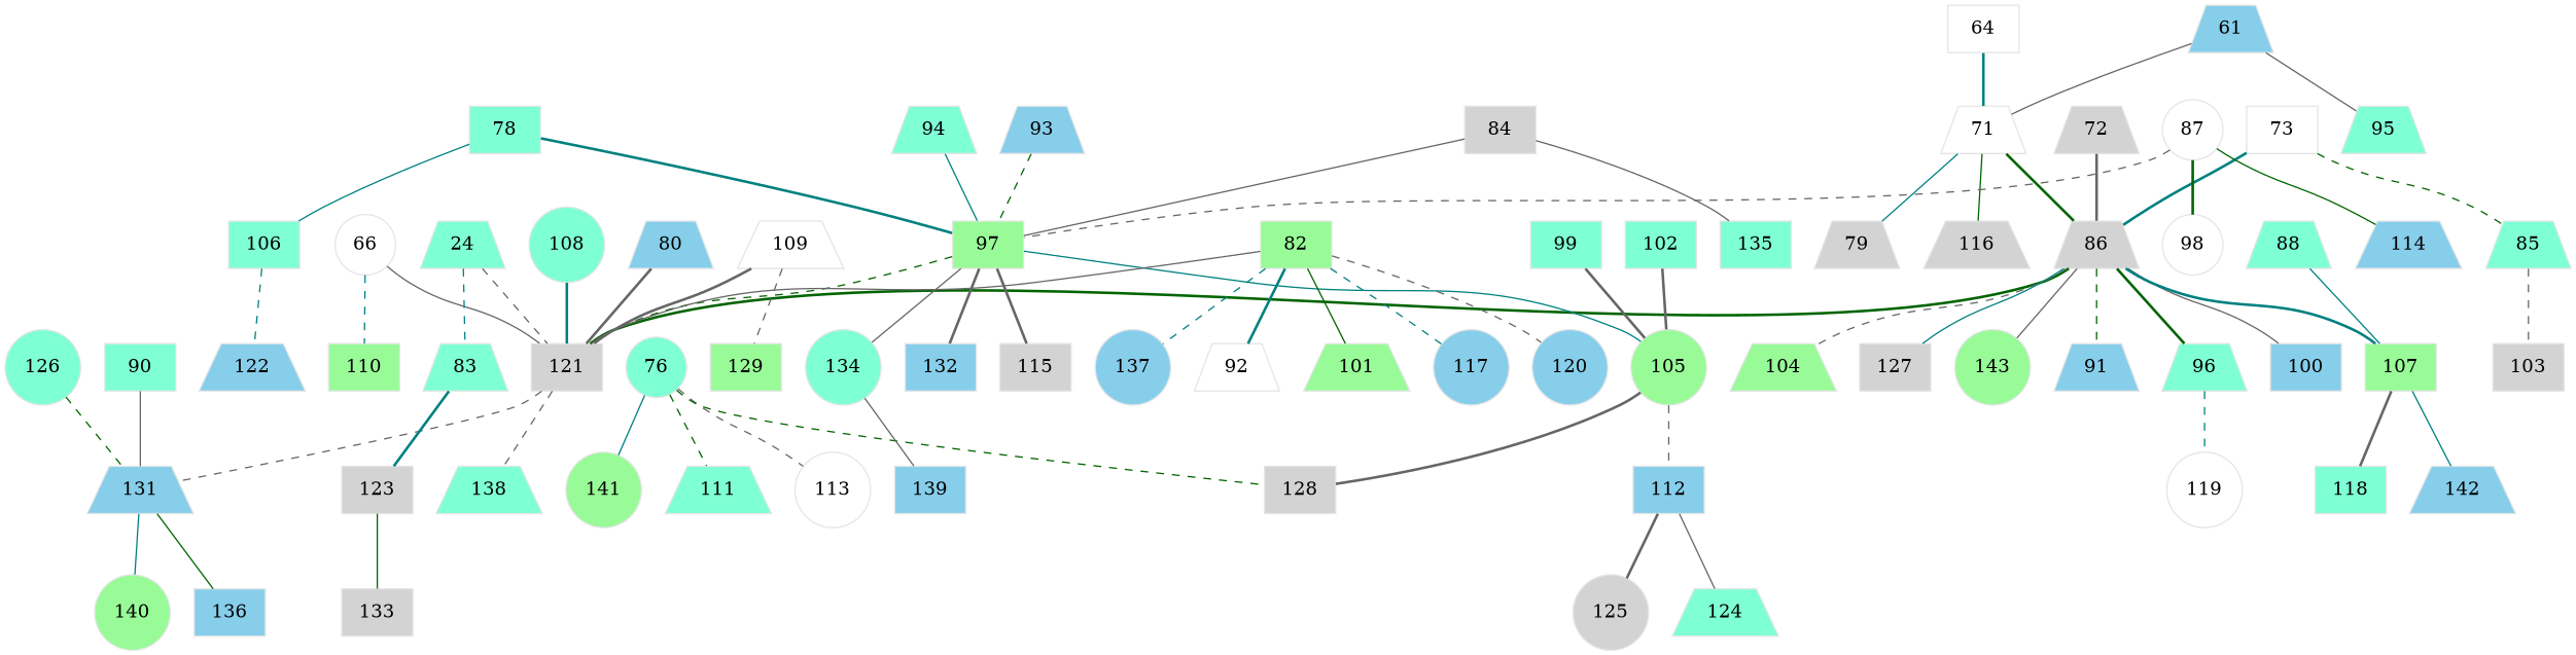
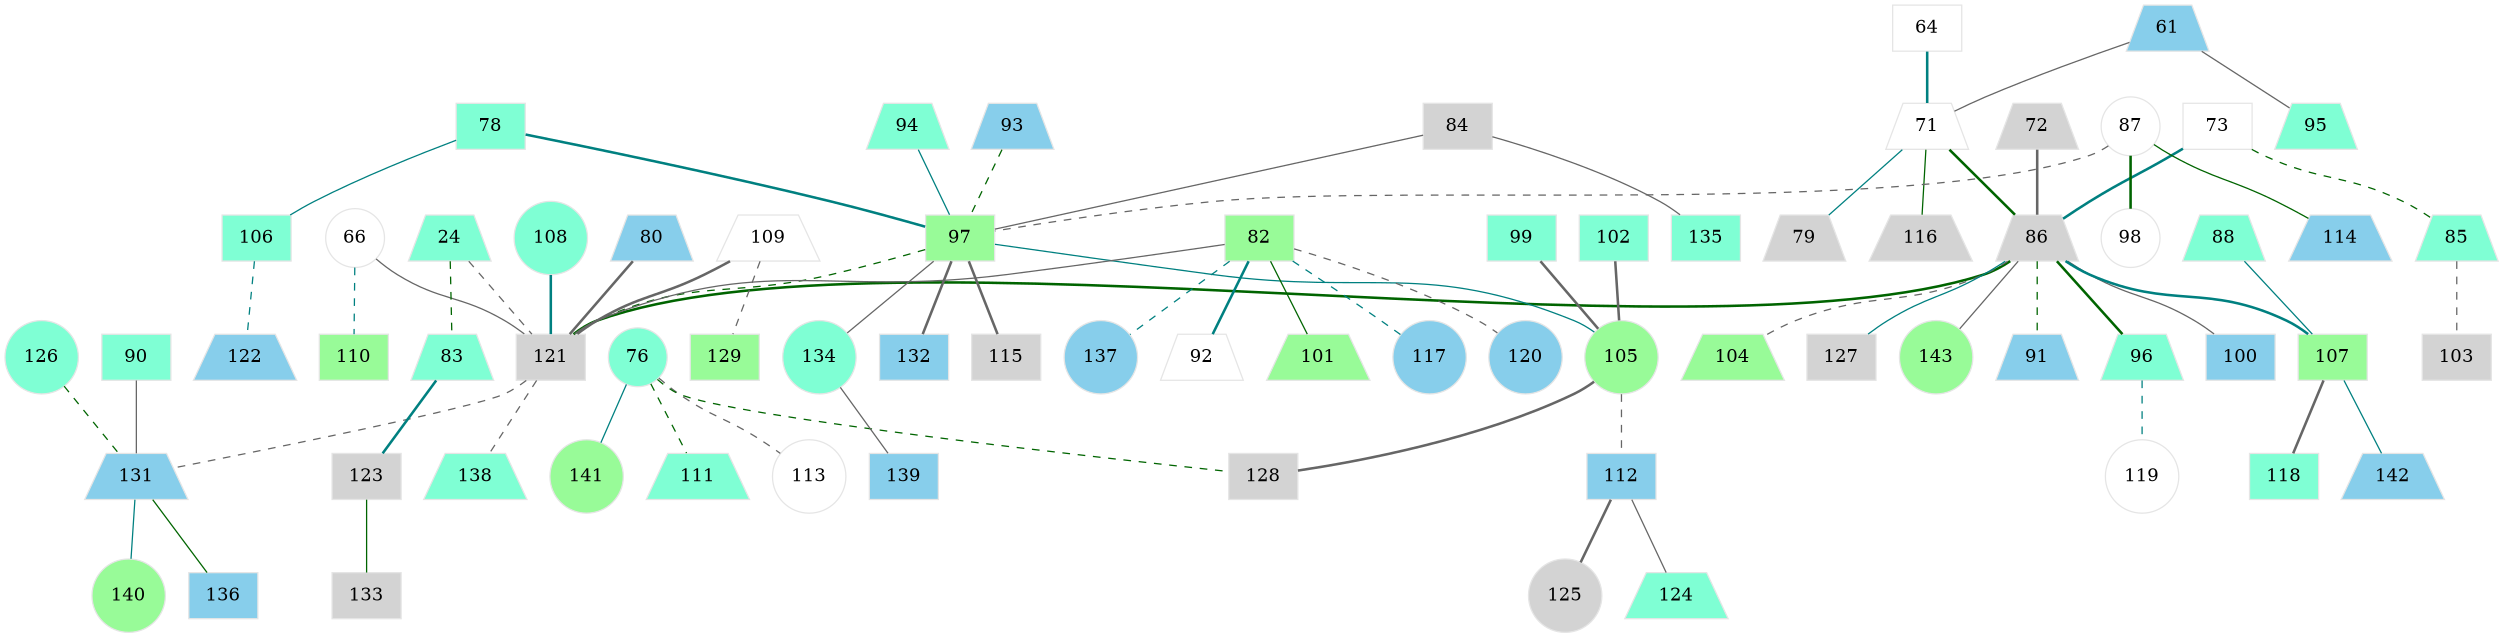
  graph {
    node [color=gray90 fillcolor=aquamarine shape=trapezium style=filled]
    edge [color=gray40 style=solid]
    71 [fillcolor=white super="+29"]
    79 [fillcolor=lightgrey]
    86 [fillcolor=lightgrey super="+40+48+55+81"]
    116 [fillcolor=lightgrey]
    61 [fillcolor=skyblue]
    95
    64 [fillcolor=white shape=box]
    66 [fillcolor=white shape=circle super="+25"]
    110 [fillcolor=palegreen shape=box]
    121 [fillcolor=lightgrey shape=box super="+89+12+37+15+60+42"]
    131 [fillcolor=skyblue super="+130"]
    138
    91 [fillcolor=skyblue]
    96 [super="+47"]
    100 [fillcolor=skyblue shape=box]
    104 [fillcolor=palegreen]
    107 [fillcolor=palegreen shape=box super="+54+49+38+70+68"]
    127 [fillcolor=lightgrey shape=box]
    143 [fillcolor=palegreen shape=circle]
    72 [fillcolor=lightgrey super="+28"]
    73 [fillcolor=white shape=box]
    85
    103 [fillcolor=lightgrey shape=box]
    n24 [label=24]
    83
    123 [fillcolor=lightgrey shape=box]
    76 [shape=circle]
    111
    113 [fillcolor=white shape=circle]
    128 [fillcolor=lightgrey shape=box super="+57"]
    141 [fillcolor=palegreen shape=circle]
    97 [fillcolor=palegreen shape=box super="+69+51+59+77"]
    105 [fillcolor=palegreen shape=circle super="+45+31+46+50"]
    115 [fillcolor=lightgrey shape=box]
    132 [fillcolor=skyblue shape=box]
    134 [shape=circle]
    78 [shape=box]
    106 [shape=box]
    122 [fillcolor=skyblue]
    80 [fillcolor=skyblue]
    82 [fillcolor=palegreen shape=box super="+41+56+62+65+75"]
    92 [fillcolor=white]
    101 [fillcolor=palegreen]
    117 [fillcolor=skyblue shape=circle]
    120 [fillcolor=skyblue shape=circle]
    137 [fillcolor=skyblue shape=circle]
    133 [fillcolor=lightgrey shape=box]
    84 [fillcolor=lightgrey shape=box]
    135 [shape=box]
    119 [fillcolor=white shape=circle]
    118 [shape=box]
    142 [fillcolor=skyblue]
    87 [fillcolor=white shape=circle]
    98 [fillcolor=white shape=circle]
    114 [fillcolor=skyblue]
    88
    136 [fillcolor=skyblue shape=box]
    140 [fillcolor=palegreen shape=circle]
    90 [shape=box]
    93 [fillcolor=skyblue]
    94
    112 [fillcolor=skyblue shape=box super="+24"]
    139 [fillcolor=skyblue shape=box]
    99 [shape=box]
    102 [shape=box]
    124
    125 [fillcolor=lightgrey shape=circle]
    108 [shape=circle]
    109 [fillcolor=white]
    129 [fillcolor=palegreen shape=box]
    126 [shape=circle]
    71 -- 79 [color=teal]
    71 -- 86 [color=darkgreen style=bold]
    71 -- 116 [color=darkgreen]
    86 -- 121 [color=darkgreen style=bold]
    86 -- 91 [color=darkgreen style=dashed]
    86 -- 96 [color=darkgreen style=bold]
    86 -- 100
    86 -- 104 [style=dashed]
    86 -- 107 [color=teal style=bold]
    86 -- 127 [color=teal]
    86 -- 143
    61 -- 71
    61 -- 95
    64 -- 71 [color=teal style=bold]
    66 -- 110 [color=teal style=dashed]
    66 -- 121
    121 -- 131 [style=dashed]
    121 -- 138 [style=dashed]
    131 -- 136 [color=darkgreen]
    131 -- 140 [color=teal]
    96 -- 119 [color=teal style=dashed]
    107 -- 118 [style=bold]
    107 -- 142 [color=teal]
    72 -- 86 [style=bold]
    73 -- 86 [color=teal style=bold]
    73 -- 85 [color=darkgreen style=dashed]
    85 -- 103 [style=dashed]
    n24 -- 121 [style=dashed]
-   n24 -- 83 [color=teal style=dashed]
+   n24 -- 83 [color=darkgreen style=dashed]
    83 -- 123 [color=teal style=bold]
    123 -- 133 [color=darkgreen]
    76 -- 111 [color=darkgreen style=dashed]
    76 -- 113 [style=dashed]
    76 -- 128 [color=darkgreen style=dashed]
    76 -- 141 [color=teal]
    97 -- 121 [color=darkgreen style=dashed]
    97 -- 105 [color=teal]
    97 -- 115 [style=bold]
    97 -- 132 [style=bold]
    97 -- 134
    105 -- 128 [style=bold]
    105 -- 112 [style=dashed]
    134 -- 139
    78 -- 97 [color=teal style=bold]
    78 -- 106 [color=teal]
    106 -- 122 [color=teal style=dashed]
    80 -- 121 [style=bold]
    82 -- 121
    82 -- 92 [color=teal style=bold]
    82 -- 101 [color=darkgreen]
    82 -- 117 [color=teal style=dashed]
    82 -- 120 [style=dashed]
    82 -- 137 [color=teal style=dashed]
    84 -- 97
    84 -- 135
    87 -- 97 [style=dashed]
    87 -- 98 [color=darkgreen style=bold]
    87 -- 114 [color=darkgreen]
    88 -- 107 [color=teal]
    90 -- 131
    93 -- 97 [color=darkgreen style=dashed]
    94 -- 97 [color=teal]
    112 -- 124
    112 -- 125 [style=bold]
    99 -- 105 [style=bold]
    102 -- 105 [style=bold]
    108 -- 121 [color=teal style=bold]
    109 -- 121 [style=bold]
    109 -- 129 [style=dashed]
    126 -- 131 [color=darkgreen style=dashed]
  }
